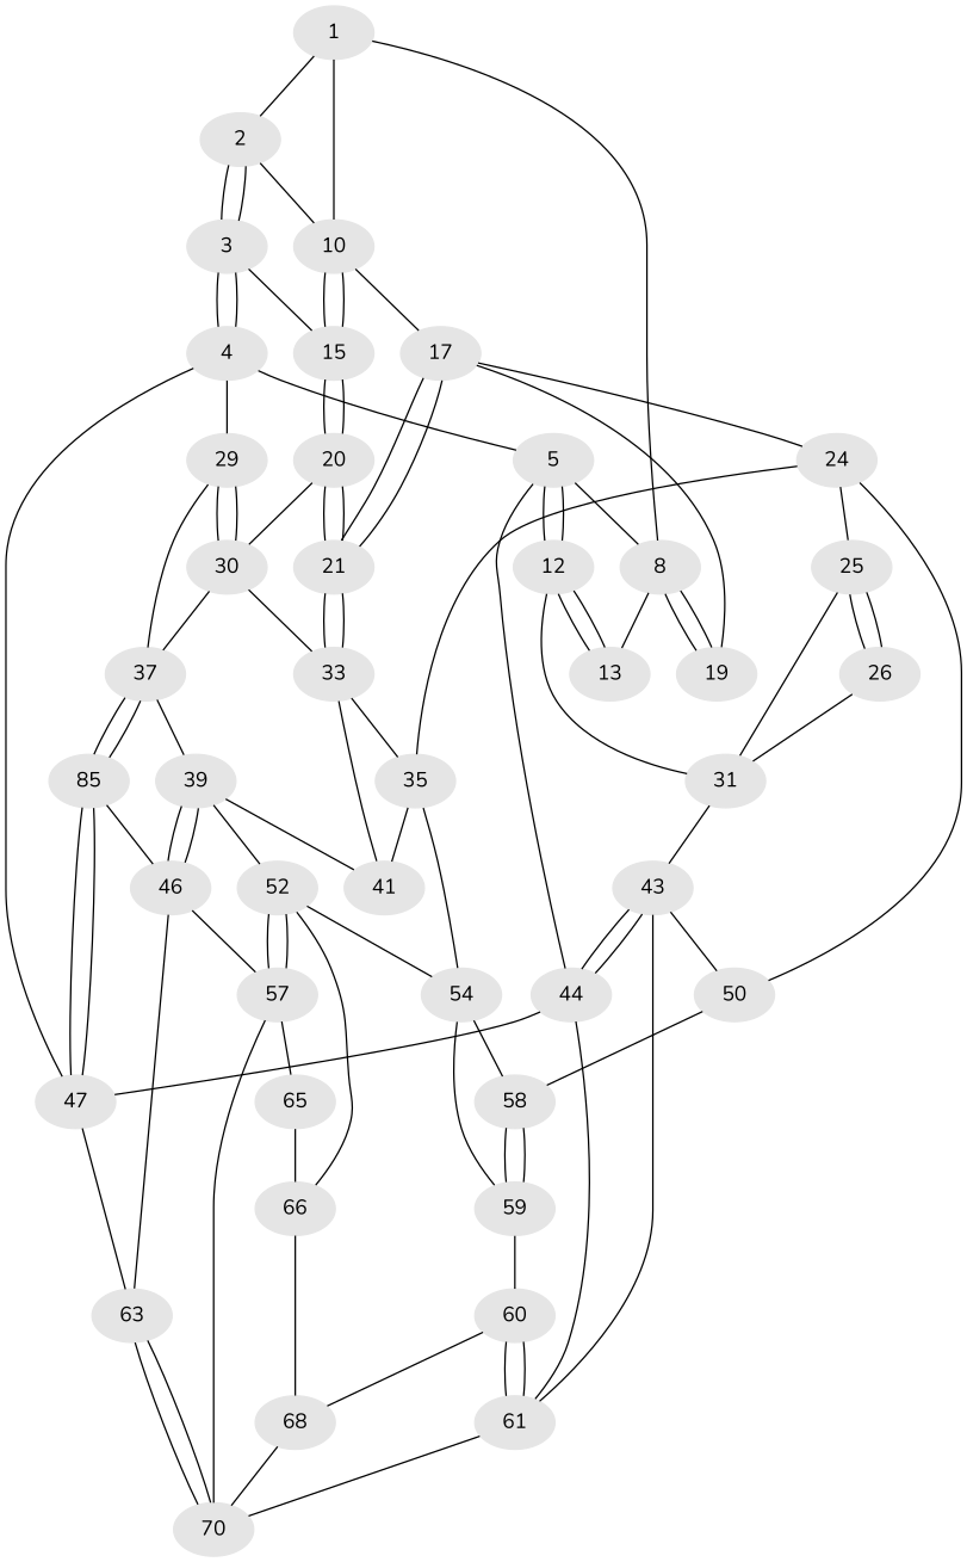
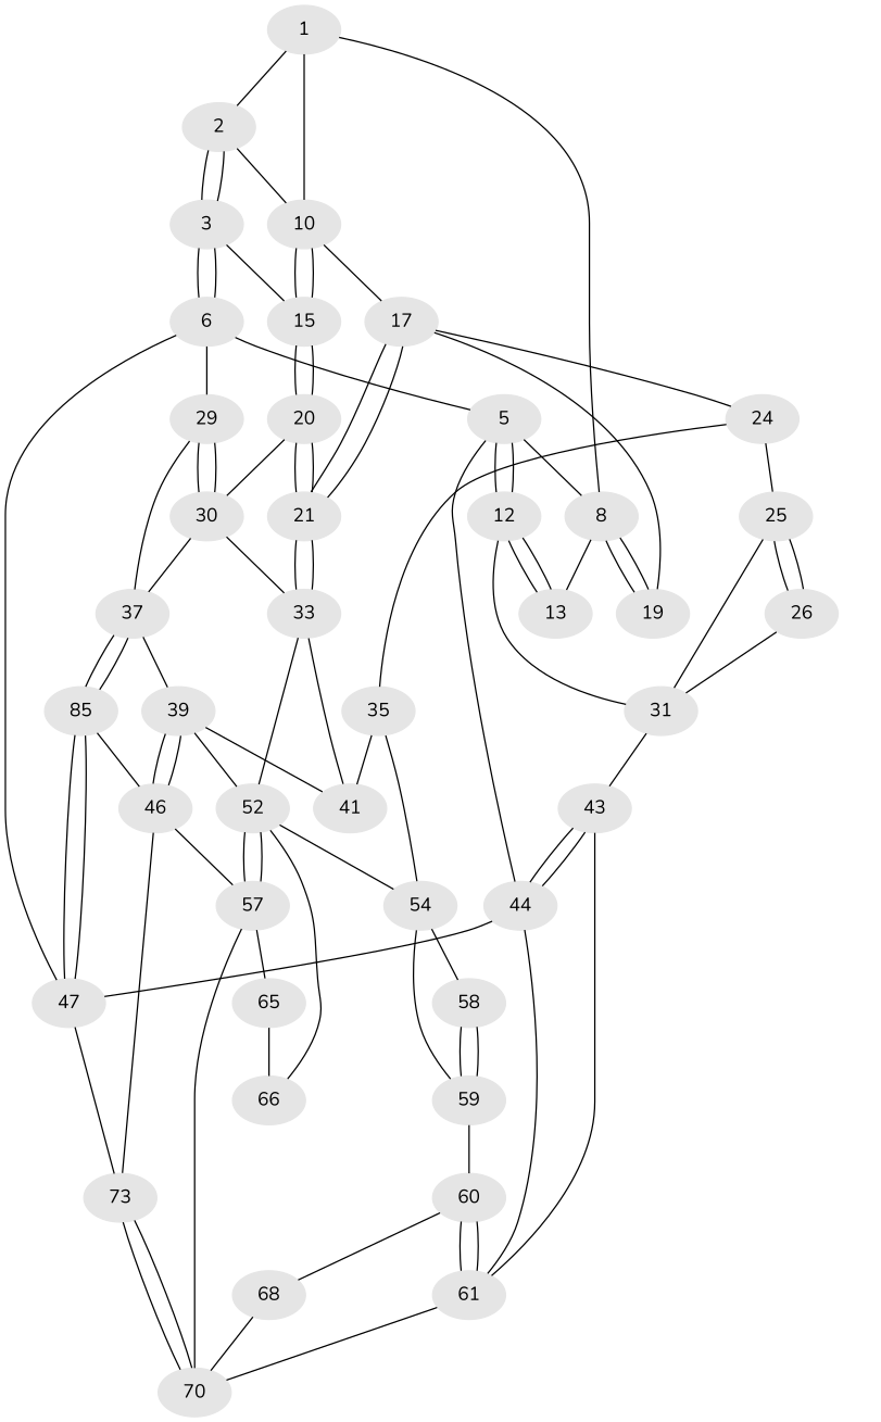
  graph {
    fontname=Nunito
    node [color=gray90 fontname=Nunito style=filled]
    edge [fontname=Nunito]
    1 [super="+7"]
    2
    8 [super="+9"]
    10 [super="+11"]
    3 [super="+16"]
    13 [super="+14"]
    19
    15
    17 [super="+18"]
-   4 [super="+28"]
+   4 [super="+28" label=6]
    5 [super="+6"]
    29
    47 [super="+48"]
    20 [super="+27"]
    12
    44
    30 [super="+32"]
    37 [super="+38"]
-   63
+   63 [label=73]
    31 [super="+42"]
    61 [super="+72"]
    21
    24 [super="+36"]
    43 [super="+51"]
    33 [super="+34"]
    25
    35 [super="+49"]
-   50
    41
    26
    54 [super="+55"]
    58
    39 [super="+40"]
    n34 [label=85]
    59 [super="+62"]
    46 [super="+56"]
    52 [super="+53"]
    57 [super="+64"]
    66 [super="+67"]
    70 [super="+71"]
    65
    68
    60 [super="+69"]
    1 -- 2
    1 -- 8
    1 -- 10
    2 -- 10
    2 -- 3
    2 -- 3
    8 -- 13
    8 -- 19
    8 -- 19
    10 -- 15
    10 -- 15
    10 -- 17
    3 -- 15
    3 -- 4
    3 -- 4
    15 -- 20
    15 -- 20
    17 -- 19
    17 -- 21
    17 -- 21
    17 -- 24
    4 -- 5
    4 -- 29
    4 -- 47 [weight=2]
    5 -- 8
    5 -- 12
    5 -- 12
    5 -- 44
    29 -- 30
    29 -- 30
    29 -- 37
    47 -- 63
    20 -- 30
    20 -- 21
    20 -- 21
    12 -- 13
    12 -- 13
    12 -- 31
    44 -- 47
    44 -- 61
    30 -- 37
    30 -- 33
    37 -- 39
    37 -- n34
    37 -- n34
    63 -- 70
    63 -- 70
    31 -- 43
    61 -- 70
    21 -- 33
    21 -- 33
    24 -- 25
    24 -- 35
-   24 -- 50
    43 -- 44
    43 -- 44
    43 -- 61
-   43 -- 50
-   33 -- 35
+   33 -- 52
    33 -- 41
    25 -- 31
    25 -- 26
    25 -- 26
    35 -- 41
    35 -- 54
-   50 -- 58
    26 -- 31
    54 -- 58
    54 -- 59
    58 -- 59
    58 -- 59
    39 -- 41
    39 -- 46
    39 -- 46
    39 -- 52
    n34 -- 47
    n34 -- 47
    n34 -- 46
    59 -- 60 [weight=2]
    46 -- 63
    46 -- 57
    52 -- 54
    52 -- 57
    52 -- 57
    52 -- 66
    57 -- 70
    57 -- 65
-   66 -- 68
    65 -- 66 [weight=2]
    68 -- 70
    60 -- 61
    60 -- 61
    60 -- 68
  }
